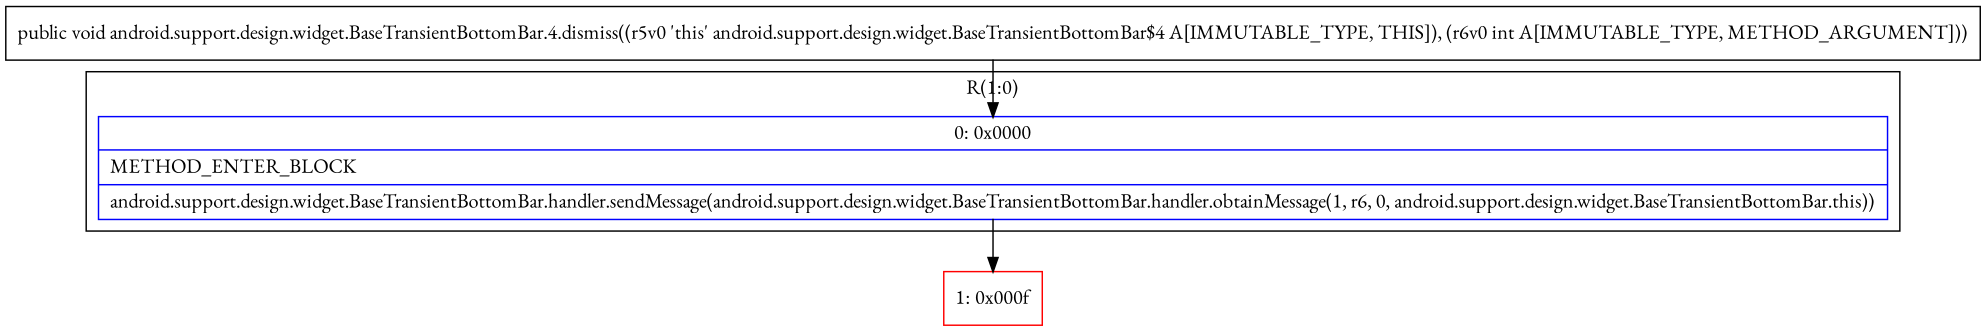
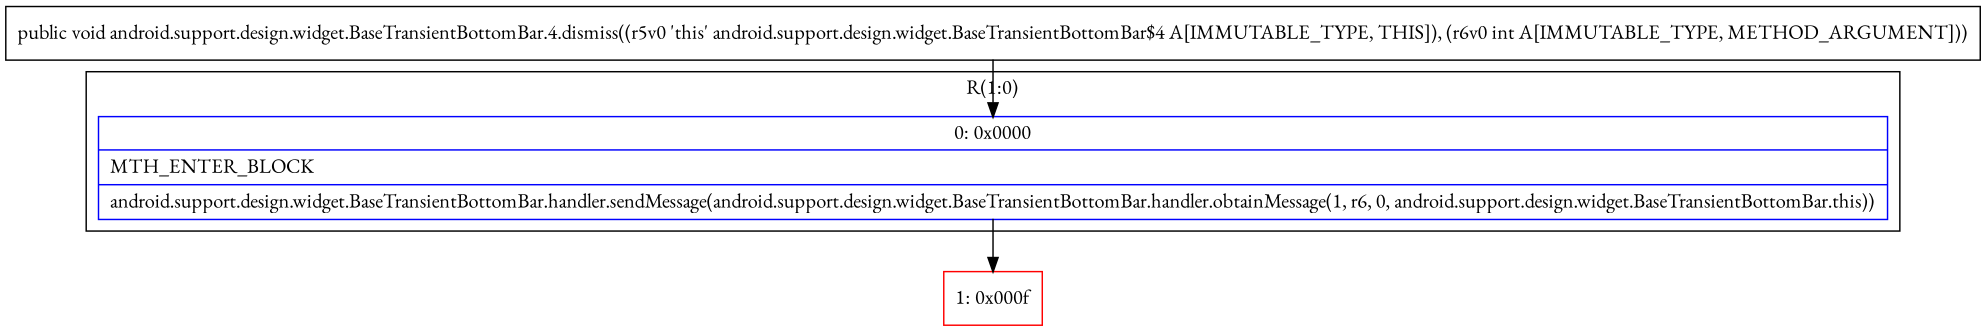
  digraph {
    fontname="EB Garamond"
    node [shape=record fontname="EB Garamond"]
    edge [fontname="EB Garamond"]
-   n1 [color=blue label="{0\:\ 0x0000|METHOD_ENTER_BLOCK\l|android.support.design.widget.BaseTransientBottomBar.handler.sendMessage(android.support.design.widget.BaseTransientBottomBar.handler.obtainMessage(1, r6, 0, android.support.design.widget.BaseTransientBottomBar.this))\l}"]
+   n1 [color=blue label="{0\:\ 0x0000|MTH_ENTER_BLOCK\l|android.support.design.widget.BaseTransientBottomBar.handler.sendMessage(android.support.design.widget.BaseTransientBottomBar.handler.obtainMessage(1, r6, 0, android.support.design.widget.BaseTransientBottomBar.this))\l}"]
    n2 [color=red label="{1\:\ 0x000f}"]
    n3 [label="{public void android.support.design.widget.BaseTransientBottomBar.4.dismiss((r5v0 'this' android.support.design.widget.BaseTransientBottomBar$4 A[IMMUTABLE_TYPE, THIS]), (r6v0 int A[IMMUTABLE_TYPE, METHOD_ARGUMENT])) }"]
    subgraph cluster_1 {
      label="R(1:0)"
      n1
    }
    n1 -> n2
    n3 -> n1
  }
